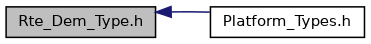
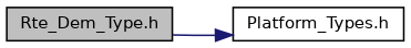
  digraph {
    rankdir=LR
    node [color=black fontname=Helvetica fontsize=10 shape=record style=filled]
    n1 [fillcolor=grey75 fontcolor=black height=0.2 label="Rte_Dem_Type.h" width=0.4]
    n2 [fillcolor=white height=0.2 label="Platform_Types.h" width=0.4]
-   n2 -> n1 [color=midnightblue fontname=Helvetica fontsize=10 labelfontname=Helvetica labelfontsize=10 style=solid]
+   n1 -> n2 [color=midnightblue fontname=Helvetica fontsize=10 labelfontname=Helvetica labelfontsize=10 style=solid]
  }
